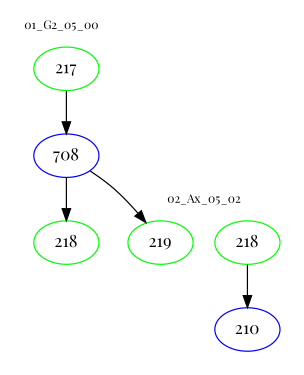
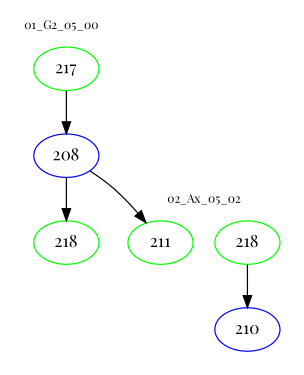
  digraph {
    fontname="Playfair Display"
    node [color=green fontname="Playfair Display"]
    edge [color=black fontname="Playfair Display"]
    n1 [label=218]
    n2 [color=blue label=210]
-   n3 [label=219]
+   n3 [label=211]
    n4 [label=217]
-   n5 [color=blue label=708]
+   n5 [color=blue label=208]
    n6 [label=218]
    subgraph cluster_1 {
      color=white
      fontsize=10
      label="02_Ax_05_02"
      n1
      n2
      n3
    }
    subgraph cluster_2 {
      color=white
      fontsize=10
      label="01_G2_05_00"
      n4
      n5
      n6
    }
    n1 -> n2
    n4 -> n5
    n5 -> n3
    n5 -> n6
  }
